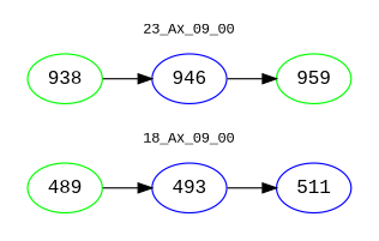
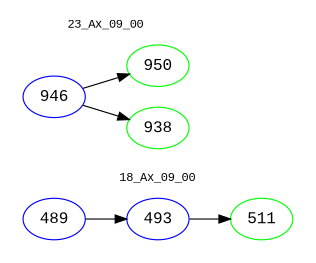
  digraph {
    fontname="Liberation Mono"
    rankdir=LR
    node [color=green fontname="Liberation Mono"]
    edge [color=black fontname="Liberation Mono"]
-   n1 [label=489]
+   n1 [color=blue label=489]
    n2 [color=blue label=493]
-   n3 [color=blue label=511]
+   n3 [label=511]
    n4 [label=938]
    n5 [color=blue label=946]
-   n6 [label=959]
+   n6 [label=950]
    subgraph cluster_1 {
      color=white
      fontsize=10
      label="18_Ax_09_00"
      n1
      n2
      n3
    }
    subgraph cluster_2 {
      color=white
      fontsize=10
      label="23_Ax_09_00"
      n4
      n5
      n6
    }
    n1 -> n2
    n2 -> n3
-   n4 -> n5
+   n5 -> n4
    n5 -> n6
  }
